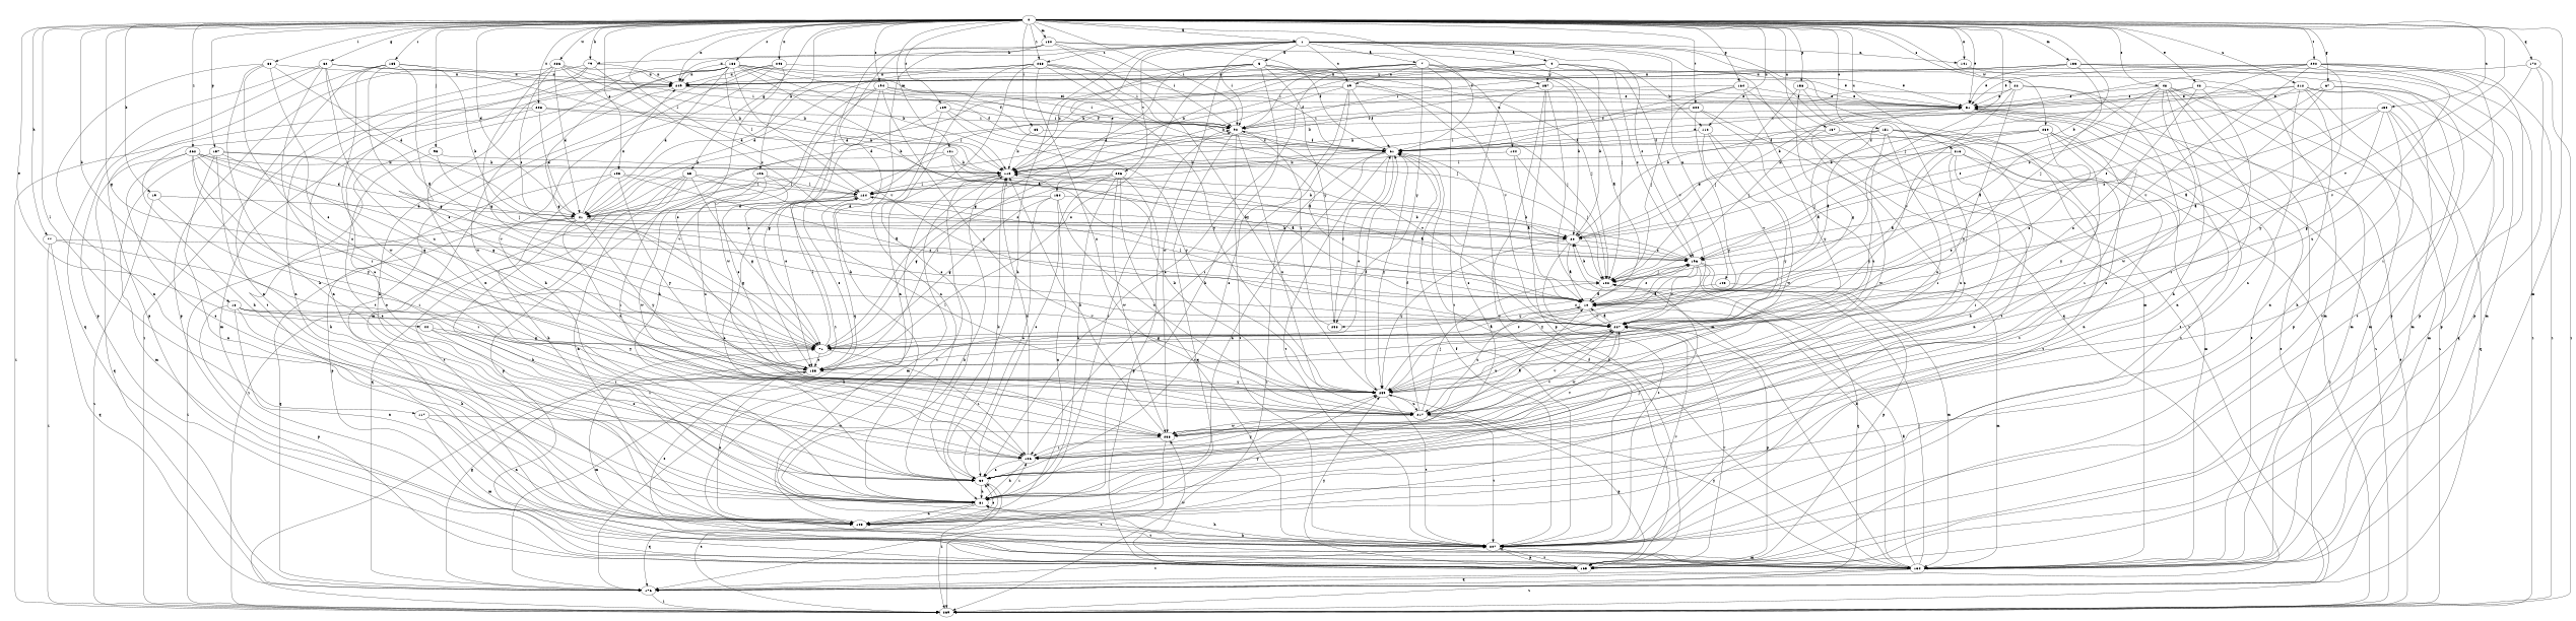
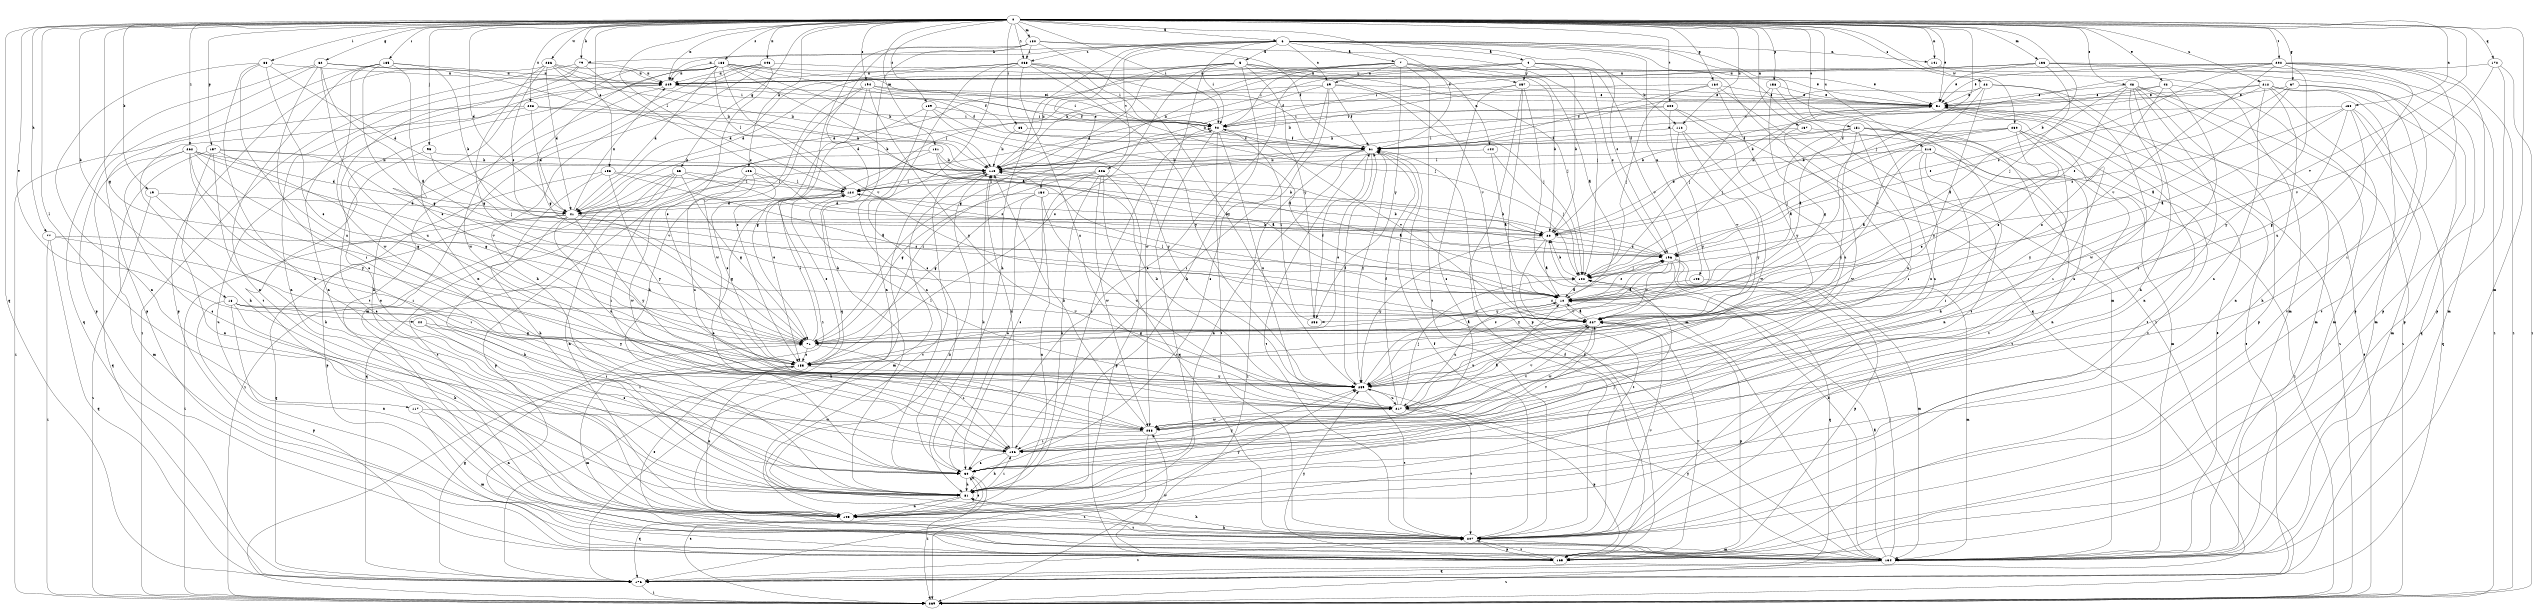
  strict digraph {
    0
-   1
+   1 [label=6]
    18
    19
    20
    22
    41
    42
    44
    48
    51
    61
    62
    65
    67
    71
    77
    79
    85
    88
    92
    95
    102
    106
    112
    117
    124
    130
    131
    133
    134
    137
    138
    141
    151
    153
    157
    158
    164
    172
    176
    185
    188
    189
    194
    200
    202
    208
    212
    216
    227
    230
    236
    243
    249
    262
    268
    4
    5
    7
    29
    81
    143
    154
    196
    206
    269
    145
    165
    186
    259
    10
    207
    30
    217
    155
    238
    113
    257
    258
    144
    0 -> 1 [label=a]
    0 -> 18 [label=b]
    0 -> 19 [label=b]
    0 -> 20 [label=b]
    0 -> 22 [label=c]
    0 -> 41 [label=d]
    0 -> 42 [label=e]
    0 -> 44 [label=e]
    0 -> 48 [label=e]
    0 -> 51 [label=e]
    0 -> 61 [label=f]
    0 -> 62 [label=g]
    0 -> 65 [label=g]
    0 -> 67 [label=g]
    0 -> 71 [label=g]
    0 -> 77 [label=h]
    0 -> 79 [label=h]
    0 -> 85 [label=i]
    0 -> 88 [label=i]
    0 -> 92 [label=i]
    0 -> 95 [label=j]
    0 -> 102 [label=j]
    0 -> 106 [label=k]
    0 -> 112 [label=k]
    0 -> 117 [label=l]
    0 -> 124 [label=l]
    0 -> 130 [label=m]
    0 -> 131 [label=m]
    0 -> 133 [label=m]
    0 -> 134 [label=m]
    0 -> 137 [label=n]
    0 -> 138 [label=n]
    0 -> 141 [label=n]
    0 -> 151 [label=o]
    0 -> 153 [label=o]
    0 -> 157 [label=p]
    0 -> 158 [label=p]
    0 -> 164 [label=p]
    0 -> 172 [label=q]
+   0 -> 176 [label=q]
    0 -> 185 [label=r]
    0 -> 188 [label=s]
    0 -> 189 [label=s]
    0 -> 194 [label=s]
    0 -> 200 [label=t]
    0 -> 202 [label=t]
    0 -> 208 [label=u]
    0 -> 212 [label=u]
    0 -> 216 [label=u]
    0 -> 227 [label=v]
    0 -> 230 [label=w]
    0 -> 236 [label=w]
    0 -> 243 [label=x]
    0 -> 249 [label=x]
    0 -> 262 [label=z]
    0 -> 268 [label=z]
    1 -> 79 [label=h]
    1 -> 92 [label=i]
    1 -> 134 [label=m]
    1 -> 141 [label=n]
    1 -> 176 [label=q]
    1 -> 249 [label=x]
    1 -> 268 [label=z]
    1 -> 4 [label=a]
    1 -> 5 [label=a]
    1 -> 7 [label=a]
    1 -> 29 [label=c]
    1 -> 81 [label=h]
    1 -> 143 [label=n]
    1 -> 154 [label=o]
    1 -> 196 [label=s]
    1 -> 206 [label=t]
    1 -> 269 [label=z]
    18 -> 227 [label=v]
    18 -> 81 [label=h]
    18 -> 145 [label=n]
    18 -> 165 [label=p]
    18 -> 186 [label=r]
    18 -> 259 [label=y]
    19 -> 41 [label=d]
    19 -> 269 [label=z]
    19 -> 186 [label=r]
    20 -> 196 [label=s]
    20 -> 259 [label=y]
    20 -> 10 [label=a]
    20 -> 207 [label=t]
    22 -> 51 [label=e]
    22 -> 124 [label=l]
    22 -> 227 [label=v]
    22 -> 269 [label=z]
    22 -> 259 [label=y]
    22 -> 30 [label=c]
    41 -> 20 [label=b]
    41 -> 71 [label=g]
    41 -> 176 [label=q]
    41 -> 249 [label=x]
    41 -> 81 [label=h]
    41 -> 269 [label=z]
    41 -> 259 [label=y]
    41 -> 217 [label=u]
    42 -> 20 [label=b]
    42 -> 51 [label=e]
    42 -> 134 [label=m]
    42 -> 186 [label=r]
    42 -> 155 [label=o]
    44 -> 71 [label=g]
    44 -> 186 [label=r]
    44 -> 30 [label=c]
    48 -> 51 [label=e]
    48 -> 134 [label=m]
    48 -> 81 [label=h]
    48 -> 269 [label=z]
    48 -> 145 [label=n]
    48 -> 165 [label=p]
    48 -> 10 [label=a]
    48 -> 155 [label=o]
    48 -> 238 [label=w]
    51 -> 92 [label=i]
    51 -> 102 [label=j]
    51 -> 186 [label=r]
    51 -> 10 [label=a]
    51 -> 207 [label=t]
    61 -> 51 [label=e]
    61 -> 269 [label=z]
    61 -> 145 [label=n]
    61 -> 259 [label=y]
    61 -> 207 [label=t]
    61 -> 155 [label=o]
    61 -> 113 [label=k]
    62 -> 176 [label=q]
    62 -> 249 [label=x]
    62 -> 165 [label=p]
    62 -> 186 [label=r]
    62 -> 10 [label=a]
    62 -> 217 [label=u]
    62 -> 113 [label=k]
    65 -> 71 [label=g]
    65 -> 124 [label=l]
    65 -> 176 [label=q]
    65 -> 196 [label=s]
    65 -> 269 [label=z]
    65 -> 145 [label=n]
    65 -> 207 [label=t]
    67 -> 51 [label=e]
    67 -> 196 [label=s]
    67 -> 165 [label=p]
    67 -> 10 [label=a]
    67 -> 207 [label=t]
    71 -> 124 [label=l]
    71 -> 196 [label=s]
    71 -> 186 [label=r]
    71 -> 10 [label=a]
    71 -> 155 [label=o]
    77 -> 176 [label=q]
    77 -> 196 [label=s]
    77 -> 269 [label=z]
    77 -> 155 [label=o]
    79 -> 249 [label=x]
    79 -> 196 [label=s]
    79 -> 269 [label=z]
    79 -> 145 [label=n]
    79 -> 30 [label=c]
    85 -> 61 [label=f]
    85 -> 113 [label=k]
    88 -> 41 [label=d]
    88 -> 249 [label=x]
    88 -> 81 [label=h]
    88 -> 145 [label=n]
    88 -> 217 [label=u]
    88 -> 155 [label=o]
    92 -> 61 [label=f]
    92 -> 176 [label=q]
    92 -> 227 [label=v]
    92 -> 207 [label=t]
    92 -> 217 [label=u]
    95 -> 102 [label=j]
    95 -> 30 [label=c]
    95 -> 113 [label=k]
    102 -> 20 [label=b]
    102 -> 10 [label=a]
    106 -> 124 [label=l]
    106 -> 165 [label=p]
    106 -> 217 [label=u]
    106 -> 155 [label=o]
    106 -> 238 [label=w]
    112 -> 61 [label=f]
    112 -> 227 [label=v]
    112 -> 259 [label=y]
    112 -> 238 [label=w]
    117 -> 134 [label=m]
    117 -> 145 [label=n]
    117 -> 238 [label=w]
    124 -> 20 [label=b]
    124 -> 41 [label=d]
    124 -> 30 [label=c]
    124 -> 155 [label=o]
    130 -> 61 [label=f]
-   130 -> 92 [label=i]
+   130 -> 268 [label=i]
    130 -> 102 [label=j]
    130 -> 176 [label=q]
    130 -> 81 [label=h]
    130 -> 269 [label=z]
    130 -> 259 [label=y]
    131 -> 20 [label=b]
    131 -> 186 [label=r]
    131 -> 10 [label=a]
    131 -> 155 [label=o]
    131 -> 113 [label=k]
    133 -> 51 [label=e]
    133 -> 92 [label=i]
    133 -> 102 [label=j]
    133 -> 134 [label=m]
    133 -> 249 [label=x]
    133 -> 269 [label=z]
    133 -> 165 [label=p]
    134 -> 20 [label=b]
    134 -> 51 [label=e]
    134 -> 61 [label=f]
    134 -> 102 [label=j]
    134 -> 176 [label=q]
    134 -> 81 [label=h]
    134 -> 269 [label=z]
    134 -> 259 [label=y]
    134 -> 10 [label=a]
    137 -> 61 [label=f]
    137 -> 134 [label=m]
    137 -> 238 [label=w]
    138 -> 71 [label=g]
    138 -> 92 [label=i]
    138 -> 134 [label=m]
    138 -> 176 [label=q]
    138 -> 81 [label=h]
    138 -> 196 [label=s]
    138 -> 10 [label=a]
    141 -> 134 [label=m]
    151 -> 61 [label=f]
    151 -> 124 [label=l]
    151 -> 81 [label=h]
    151 -> 145 [label=n]
    151 -> 259 [label=y]
    151 -> 10 [label=a]
    151 -> 207 [label=t]
    151 -> 217 [label=u]
    153 -> 124 [label=l]
    153 -> 81 [label=h]
    153 -> 165 [label=p]
    153 -> 259 [label=y]
    153 -> 10 [label=a]
    157 -> 71 [label=g]
    157 -> 134 [label=m]
    157 -> 227 [label=v]
    157 -> 81 [label=h]
    157 -> 145 [label=n]
    157 -> 113 [label=k]
    158 -> 51 [label=e]
    158 -> 71 [label=g]
    158 -> 102 [label=j]
    158 -> 30 [label=c]
    164 -> 51 [label=e]
    164 -> 61 [label=f]
    164 -> 102 [label=j]
    164 -> 259 [label=y]
    164 -> 207 [label=t]
    164 -> 113 [label=k]
    172 -> 227 [label=v]
    172 -> 249 [label=x]
    172 -> 269 [label=z]
    172 -> 165 [label=p]
    176 -> 51 [label=e]
    176 -> 71 [label=g]
    176 -> 269 [label=i]
    176 -> 207 [label=t]
    176 -> 113 [label=k]
    185 -> 20 [label=b]
    185 -> 71 [label=g]
    185 -> 249 [label=x]
    185 -> 145 [label=n]
    185 -> 165 [label=p]
    185 -> 155 [label=o]
    185 -> 238 [label=w]
    188 -> 41 [label=d]
    188 -> 51 [label=e]
    188 -> 61 [label=f]
    188 -> 71 [label=g]
    188 -> 92 [label=i]
    188 -> 124 [label=l]
    188 -> 227 [label=v]
    188 -> 249 [label=x]
    188 -> 145 [label=n]
    188 -> 10 [label=a]
    188 -> 207 [label=t]
    188 -> 238 [label=w]
    188 -> 113 [label=k]
    189 -> 71 [label=g]
    189 -> 92 [label=i]
    189 -> 259 [label=y]
    189 -> 10 [label=a]
    189 -> 30 [label=c]
    194 -> 51 [label=e]
    194 -> 61 [label=f]
    194 -> 92 [label=i]
    194 -> 81 [label=h]
    194 -> 259 [label=y]
    194 -> 155 [label=o]
    194 -> 238 [label=w]
    200 -> 92 [label=i]
    200 -> 186 [label=r]
    200 -> 259 [label=y]
    200 -> 217 [label=u]
    200 -> 113 [label=k]
    202 -> 20 [label=b]
    202 -> 51 [label=e]
    202 -> 227 [label=v]
    202 -> 249 [label=x]
    202 -> 196 [label=s]
    202 -> 269 [label=z]
    202 -> 165 [label=p]
    202 -> 186 [label=r]
    202 -> 259 [label=y]
    202 -> 217 [label=u]
    208 -> 41 [label=d]
    208 -> 92 [label=i]
    208 -> 81 [label=h]
    208 -> 269 [label=z]
    208 -> 113 [label=k]
    212 -> 20 [label=b]
    212 -> 51 [label=e]
    212 -> 134 [label=m]
    212 -> 176 [label=q]
    212 -> 196 [label=s]
    212 -> 145 [label=n]
    212 -> 207 [label=t]
    212 -> 30 [label=c]
    216 -> 269 [label=z]
    216 -> 186 [label=r]
    216 -> 10 [label=a]
    216 -> 207 [label=t]
    216 -> 217 [label=u]
    216 -> 113 [label=k]
    227 -> 71 [label=g]
    227 -> 165 [label=p]
    227 -> 10 [label=a]
    227 -> 217 [label=u]
    227 -> 238 [label=w]
    230 -> 20 [label=b]
    230 -> 61 [label=f]
    230 -> 102 [label=j]
    230 -> 145 [label=n]
    230 -> 259 [label=y]
    230 -> 207 [label=t]
    230 -> 155 [label=o]
    236 -> 20 [label=b]
    236 -> 41 [label=d]
    236 -> 71 [label=g]
    236 -> 92 [label=i]
    236 -> 249 [label=x]
    236 -> 196 [label=s]
    236 -> 165 [label=p]
    236 -> 113 [label=k]
    243 -> 51 [label=e]
    243 -> 134 [label=m]
    243 -> 249 [label=x]
    243 -> 81 [label=h]
    243 -> 207 [label=t]
    243 -> 155 [label=o]
    249 -> 51 [label=e]
    249 -> 61 [label=f]
-   249 -> 134 [label=m]
+   249 -> 134 [label=u]
    249 -> 81 [label=h]
    262 -> 41 [label=d]
    262 -> 71 [label=g]
    262 -> 176 [label=q]
    262 -> 227 [label=v]
    262 -> 186 [label=r]
    262 -> 259 [label=y]
    262 -> 30 [label=c]
    262 -> 113 [label=k]
    268 -> 41 [label=d]
    268 -> 61 [label=f]
    268 -> 92 [label=i]
    268 -> 102 [label=j]
    268 -> 249 [label=x]
    268 -> 145 [label=n]
    268 -> 259 [label=y]
    268 -> 30 [label=c]
    268 -> 217 [label=u]
    4 -> 20 [label=b]
    4 -> 41 [label=d]
    4 -> 112 [label=k]
    4 -> 227 [label=v]
    4 -> 249 [label=x]
    4 -> 196 [label=s]
    4 -> 113 [label=k]
    4 -> 257 [label=y]
    5 -> 41 [label=d]
    5 -> 71 [label=g]
    5 -> 102 [label=j]
    5 -> 227 [label=v]
    5 -> 81 [label=h]
    5 -> 155 [label=o]
    5 -> 238 [label=w]
    5 -> 113 [label=k]
    5 -> 257 [label=y]
    5 -> 258 [label=y]
    7 -> 20 [label=b]
    7 -> 41 [label=d]
    7 -> 92 [label=i]
    7 -> 29 [label=c]
    7 -> 10 [label=a]
    7 -> 207 [label=t]
    7 -> 30 [label=c]
    7 -> 113 [label=k]
    7 -> 258 [label=y]
    7 -> 144 [label=n]
    29 -> 51 [label=e]
    29 -> 61 [label=f]
    29 -> 102 [label=j]
    29 -> 124 [label=l]
    29 -> 186 [label=r]
    29 -> 30 [label=c]
    29 -> 113 [label=k]
    81 -> 92 [label=i]
    81 -> 102 [label=j]
    81 -> 176 [label=q]
    81 -> 145 [label=n]
    81 -> 186 [label=r]
    143 -> 134 [label=m]
    143 -> 10 [label=a]
    154 -> 20 [label=b]
    154 -> 41 [label=d]
    154 -> 71 [label=g]
    154 -> 145 [label=n]
    154 -> 30 [label=c]
    154 -> 217 [label=u]
    196 -> 102 [label=j]
    196 -> 134 [label=m]
    196 -> 176 [label=q]
    196 -> 227 [label=v]
    196 -> 165 [label=p]
    196 -> 259 [label=y]
    196 -> 113 [label=k]
    206 -> 71 [label=g]
    206 -> 124 [label=l]
    206 -> 81 [label=h]
    206 -> 165 [label=p]
    206 -> 207 [label=t]
    206 -> 30 [label=c]
    206 -> 238 [label=w]
    269 -> 51 [label=e]
    269 -> 30 [label=c]
    145 -> 259 [label=y]
    145 -> 207 [label=t]
    145 -> 30 [label=c]
    165 -> 61 [label=f]
    165 -> 227 [label=v]
    165 -> 259 [label=y]
    165 -> 207 [label=t]
    165 -> 238 [label=w]
    186 -> 227 [label=v]
    186 -> 81 [label=h]
    186 -> 30 [label=c]
    186 -> 113 [label=k]
    259 -> 61 [label=f]
    259 -> 196 [label=s]
    259 -> 207 [label=t]
    259 -> 217 [label=u]
    259 -> 113 [label=k]
    10 -> 124 [label=l]
    10 -> 227 [label=v]
    10 -> 196 [label=s]
    10 -> 217 [label=u]
    10 -> 258 [label=y]
    207 -> 61 [label=f]
    207 -> 134 [label=m]
    207 -> 227 [label=v]
    207 -> 81 [label=h]
    207 -> 165 [label=p]
    207 -> 155 [label=o]
    207 -> 113 [label=k]
    30 -> 249 [label=x]
    30 -> 81 [label=h]
    30 -> 269 [label=z]
    30 -> 259 [label=y]
    30 -> 113 [label=k]
    217 -> 61 [label=f]
    217 -> 102 [label=j]
    217 -> 124 [label=l]
    217 -> 227 [label=v]
    217 -> 165 [label=p]
    217 -> 207 [label=t]
    217 -> 238 [label=w]
    155 -> 92 [label=i]
    155 -> 134 [label=m]
    155 -> 145 [label=n]
    155 -> 259 [label=y]
    238 -> 227 [label=v]
    238 -> 269 [label=z]
    238 -> 186 [label=r]
    238 -> 10 [label=a]
    238 -> 113 [label=k]
    113 -> 124 [label=l]
    113 -> 134 [label=m]
    113 -> 10 [label=a]
    113 -> 207 [label=t]
    257 -> 41 [label=d]
    257 -> 51 [label=e]
    257 -> 134 [label=m]
    257 -> 165 [label=p]
    257 -> 207 [label=t]
    257 -> 30 [label=c]
    258 -> 61 [label=f]
    258 -> 92 [label=i]
    144 -> 102 [label=j]
    144 -> 10 [label=a]
    144 -> 113 [label=k]
  }
